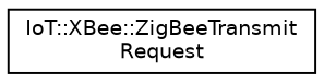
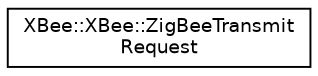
  digraph {
    rankdir=LR
-   n1 [color=black fillcolor=white fontname=Helvetica fontsize=10 height=0.2 label="IoT::XBee::ZigBeeTransmit\lRequest" shape=record style=filled width=0.4]
+   n1 [color=black fillcolor=white fontname=Helvetica fontsize=10 height=0.2 label="XBee::XBee::ZigBeeTransmit\lRequest" shape=record style=filled width=0.4]
  }
